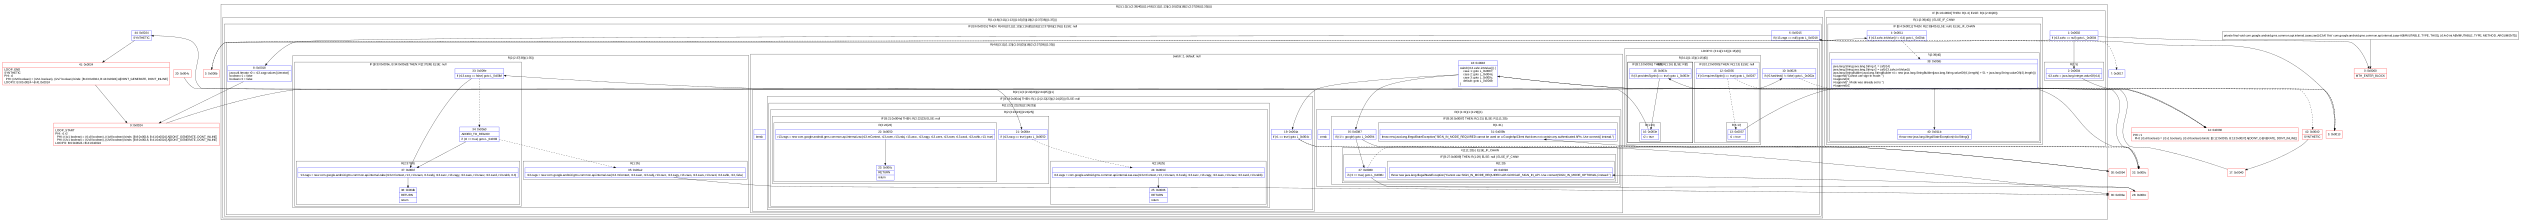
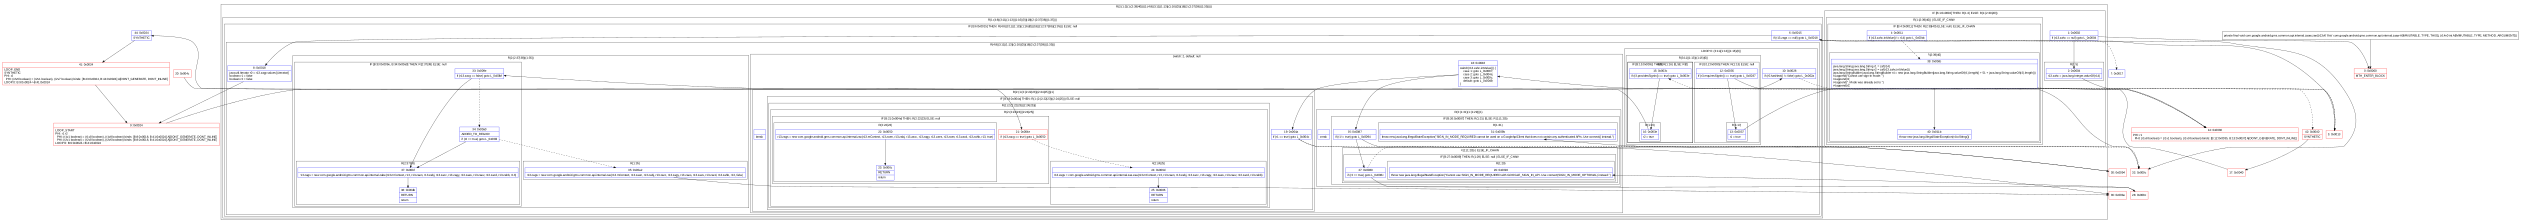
  digraph {
    fontname="Liberation Sans"
    node [color=blue fontname="Liberation Sans" shape=record]
    edge [fontname="Liberation Sans"]
    n1 [label="{2\:\ 0x0004|r13.zahc = java.lang.Integer.valueOf(r14)\l}"]
    n2 [label="{39\:\ 0x00dc|java.lang.String java.lang.String r1 = zaf(r14)\ljava.lang.String java.lang.String r2 = zaf(r13.zahc.intValue())\ljava.lang.StringBuilder java.lang.StringBuilder r4 = new java.lang.StringBuilder(java.lang.String.valueOf(r1).length() + 51 + java.lang.String.valueOf(r2).length())\lr4.append(\"Cannot use sign\-in mode: \")\lr4.append(r1)\lr4.append(\". Mode was already set to \")\lr4.append(r2)\l}"]
    n3 [label="{40\:\ 0x011b|throw new java.lang.IllegalStateException(r4.toString())\l}"]
    n4 [label="{4\:\ 0x0011|if (r13.zahc.intValue() != r14) goto L_0x00dc\l}"]
    n5 [label="{1\:\ 0x0002|if (r13.zahc == null) goto L_0x0004\l}"]
    n6 [label="{13\:\ 0x0037|r1 = true\l}"]
    n7 [label="{12\:\ 0x0035|if (r3.requiresSignIn() == true) goto L_0x0037\l}"]
    n8 [label="{16\:\ 0x003e|r2 = true\l}"]
    n9 [label="{15\:\ 0x003c|if (r3.providesSignIn() == true) goto L_0x003e\l}"]
    n10 [label="{10\:\ 0x0028|if (r0.hasNext() != false) goto L_0x002a\l}"]
    n11 [label="{31\:\ 0x009b|throw new java.lang.IllegalStateException(\"SIGN_IN_MODE_REQUIRED cannot be used on a GoogleApiClient that does not contain any authenticated APIs. Use connect() instead.\")\l}"]
    n12 [label="{29\:\ 0x0093|throw new java.lang.IllegalStateException(\"Cannot use SIGN_IN_MODE_REQUIRED with GOOGLE_SIGN_IN_API. Use connect(SIGN_IN_MODE_OPTIONAL) instead.\")\l}"]
    n13 [label="{27\:\ 0x0089|if (r2 == true) goto L_0x008c\l}"]
-   n14 [label="{26\:\ 0x0087|if (r1 != google) goto L_0x0094\l}"]
+   n14 [label="{26\:\ 0x0087|if (r1 != true) goto L_0x0094\l}"]
    n15 [label="{|break\l}"]
    n16 [label="{22\:\ 0x0050|r13.zags = new com.google.android.gms.common.api.internal.zax(r13.mContext, r13.zaen, r13.zabj, r13.zacc, r13.zagy, r13.zaes, r13.zaev, r13.zacd, r13.zahb, r13, true)\l}"]
    n17 [label="{23\:\ 0x006c|RETURN\l|return\l}"]
-   n18 [label="{21\:\ 0x004e|if (r13.zacg == true) goto L_0x0050\l}"]
+   n18 [color=red label="{21\:\ 0x004e|if (r13.zacg == true) goto L_0x0050\l}"]
    n19 [label="{24\:\ 0x006d|r13.zags = com.google.android.gms.common.api.internal.zas.zaa(r13.mContext, r13, r13.zaen, r13.zabj, r13.zacc, r13.zagy, r13.zaes, r13.zaev, r13.zacd, r13.zahb)\l}"]
    n20 [label="{25\:\ 0x0086|RETURN\l|return\l}"]
    n21 [label="{19\:\ 0x004a|if (r1 == true) goto L_0x004c\l}"]
    n22 [label="{|break\l}"]
    n23 [label="{18\:\ 0x0046|switch(r13.zahc.intValue()) \{\l    case 1: goto L_0x0087;\l    case 2: goto L_0x004a;\l    case 3: goto L_0x009c;\l    default: goto L_0x0049;\l\}\l}"]
    n24 [label="{37\:\ 0x00bf|r13.zags = new com.google.android.gms.common.api.internal.zabe(r13.mContext, r13, r13.zaen, r13.zabj, r13.zacc, r13.zagy, r13.zaes, r13.zaev, r13.zacd, r13.zahb, r13)\l}"]
    n25 [label="{38\:\ 0x00db|RETURN\l|return\l}"]
    n26 [label="{33\:\ 0x009e|if (r13.zacg == false) goto L_0x00bf\l}"]
    n27 [label="{34\:\ 0x00a0|ADDED_TO_REGION\l|if (r2 == true) goto L_0x00bf\l}"]
    n28 [label="{35\:\ 0x00a2|r13.zags = new com.google.android.gms.common.api.internal.zax(r13.mContext, r13.zaen, r13.zabj, r13.zacc, r13.zagy, r13.zaes, r13.zaev, r13.zacd, r13.zahb, r13, false)\l}"]
    n29 [label="{8\:\ 0x0018|java.util.Iterator r0 = r13.zagy.values().iterator()\lboolean r1 = false\lboolean r2 = false\l}"]
    n30 [label="{6\:\ 0x0015|if (r13.zags == null) goto L_0x0018\l}"]
    n31 [color=red label="{5\:\ 0x0013}"]
-   n32 [color=red label="{3\:\ 0x000b}"]
    n33 [color=red label="{0\:\ 0x0000|MTH_ENTER_BLOCK\l}"]
    n34 [color=red label="{14\:\ 0x0038|PHI: r1 \l  PHI: (r1v8 boolean) = (r1v1 boolean), (r1v9 boolean) binds: [B:12:0x0035, B:13:0x0037] A[DONT_GENERATE, DONT_INLINE]\l}"]
    n35 [label="{44\:\ 0x0024|SYNTHETIC\l}"]
    n36 [color=red label="{42\:\ 0x0040|SYNTHETIC\l}"]
    n37 [color=red label="{32\:\ 0x009c}"]
    n38 [color=red label="{28\:\ 0x008c}"]
    n39 [color=red label="{30\:\ 0x0094}"]
    n40 [color=red label="{36\:\ 0x00be}"]
    n41 [color=red label="{9\:\ 0x0024|LOOP_START\lPHI: r1 r2 \l  PHI: (r1v1 boolean) = (r1v0 boolean), (r1v8 boolean) binds: [B:8:0x0018, B:41:0x0024] A[DONT_GENERATE, DONT_INLINE]\l  PHI: (r2v1 boolean) = (r2v0 boolean), (r2v6 boolean) binds: [B:8:0x0018, B:41:0x0024] A[DONT_GENERATE, DONT_INLINE]\lLOOP:0: B:9:0x0024\-\>B:41:0x0024\l}"]
    n42 [label="{7\:\ 0x0017}"]
    n43 [color=red label="{17\:\ 0x0040}"]
    n44 [color=red label="{41\:\ 0x0024|LOOP_END\lSYNTHETIC\lPHI: r2 \l  PHI: (r2v6 boolean) = (r2v1 boolean), (r2v7 boolean) binds: [B:43:0x0024, B:44:0x0024] A[DONT_GENERATE, DONT_INLINE]\lLOOP:0: B:9:0x0024\-\>B:41:0x0024\l}"]
    n45 [color=red label="{20\:\ 0x004c}"]
    n46 [label="{private final void com.google.android.gms.common.api.internal.zaaw.zae((r13v0 'this' com.google.android.gms.common.api.internal.zaaw A[IMMUTABLE_TYPE, THIS]), (r14v0 int A[IMMUTABLE_TYPE, METHOD_ARGUMENT])) }" color=""]
    subgraph cluster_1 {
      label="R(2:(1:2)(1:(2:39|40))|(1:(4:8|(3:11|(1:13)|(1:16)(0))|18|(2:(2:37|38)|(1:35)))))"
      subgraph cluster_2 {
        label="IF [B:1:0x0002] THEN: R(1:2) ELSE: R(1:(2:39|40))"
        n5
        subgraph cluster_3 {
          label="R(1:5)"
          n1
        }
        subgraph cluster_4 {
          label="R(1:(2:39|40)) | ELSE_IF_CHAIN\l"
          subgraph cluster_5 {
            label="IF [B:4:0x0011] THEN: R(2:39|40) ELSE: null | ELSE_IF_CHAIN\l"
            n4
            subgraph cluster_6 {
              label="R(2:39|40)"
              n2
              n3
            }
          }
        }
      }
      subgraph cluster_7 {
        label="R(1:(4:8|(3:11|(1:13)|(1:16)(0))|18|(2:(2:37|38)|(1:35))))"
        subgraph cluster_8 {
          label="IF [B:6:0x0015] THEN: R(4:8|(3:11|(1:13)|(1:16)(0))|18|(2:(2:37|38)|(1:35))) ELSE: null"
          n30
          subgraph cluster_9 {
            label="R(4:8|(3:11|(1:13)|(1:16)(0))|18|(2:(2:37|38)|(1:35)))"
            n29
            subgraph cluster_10 {
              label="LOOP:0: (3:11|(1:13)|(1:16)(0))"
              n10
              subgraph cluster_11 {
                label="R(3:11|(1:13)|(1:16)(0))"
                subgraph cluster_12 {
                  label="IF [B:12:0x0035] THEN: R(1:13) ELSE: null"
                  n7
                  subgraph cluster_13 {
                    label="R(1:13)"
                    n6
                  }
                }
                subgraph cluster_14 {
                  label="IF [B:15:0x003c] THEN: R(1:16) ELSE: R(0)"
                  n9
                  subgraph cluster_15 {
                    label="R(1:16)"
                    n8
                  }
                  subgraph cluster_16 {
                    label="R(0)"
                  }
                }
              }
            }
            subgraph cluster_17 {
              label="Switch: 2, default: null"
              n23
              subgraph cluster_18 {
                label="R(2:(1:31)(1:(1:29))|1)"
                n15
                subgraph cluster_19 {
                  label="IF [B:26:0x0087] THEN: R(1:31) ELSE: R(1:(1:29))"
                  n14
                  subgraph cluster_20 {
                    label="R(1:31)"
                    n11
                  }
                  subgraph cluster_21 {
                    label="R(1:(1:29)) | ELSE_IF_CHAIN\l"
                    subgraph cluster_22 {
                      label="IF [B:27:0x0089] THEN: R(1:29) ELSE: null | ELSE_IF_CHAIN\l"
                      n13
                      subgraph cluster_23 {
                        label="R(1:29)"
                        n12
                      }
                    }
                  }
                }
              }
              subgraph cluster_24 {
                label="R(2:(1:(2:(2:22|23)|(2:24|25)))|1)"
                n22
                subgraph cluster_25 {
                  label="IF [B:19:0x004a] THEN: R(1:(2:(2:22|23)|(2:24|25))) ELSE: null"
                  n21
                  subgraph cluster_26 {
                    label="R(1:(2:(2:22|23)|(2:24|25)))"
                    subgraph cluster_27 {
                      label="R(2:(2:22|23)|(2:24|25))"
                      subgraph cluster_28 {
                        label="IF [B:21:0x004e] THEN: R(2:22|23) ELSE: null"
                        n18
                        subgraph cluster_29 {
                          label="R(2:22|23)"
                          n16
                          n17
                        }
                      }
                      subgraph cluster_30 {
                        label="R(2:24|25)"
                        n19
                        n20
                      }
                    }
                  }
                }
              }
            }
            subgraph cluster_31 {
              label="R(2:(2:37|38)|(1:35))"
              subgraph cluster_32 {
                label="IF [B:33:0x009e, B:34:0x00a0] THEN: R(2:37|38) ELSE: null"
                n26
                n27
                subgraph cluster_33 {
                  label="R(2:37|38)"
                  n24
                  n25
                }
              }
              subgraph cluster_34 {
                label="R(1:35)"
                n28
              }
            }
          }
        }
      }
    }
    n1 -> n31
    n2 -> n3
    n2 -> n31 [style=dashed]
    n4 -> n2 [style=dashed]
    n5 -> n1
-   n5 -> n32 [style=dashed]
    n5 -> n33
    n6 -> n34
-   n7 -> n6 [style=dashed]
-   n7 -> n34 [style=dashed]
+   n7 -> n6
+   n7 -> n34 [style=solid]
    n8 -> n35
    n9 -> n8
    n10 -> n36 [style=dashed]
    n13 -> n37 [style=dashed]
    n13 -> n38
    n14 -> n13 [style=solid]
    n14 -> n39
    n16 -> n17
    n18 -> n19 [style=dashed]
    n19 -> n20
    n21 -> n37 [style=dashed]
    n21 -> n40
    n23 -> n14
    n23 -> n21
-   n23 -> n37
+   n30 -> n37
    n24 -> n25
    n26 -> n24
    n26 -> n27 [style=dashed]
    n27 -> n24
    n27 -> n28 [style=dashed]
    n28 -> n40
    n29 -> n41
    n30 -> n29
    n30 -> n42 [style=dashed]
    n31 -> n30
-   n32 -> n4
-   n34 -> n9
+   n34 -> n9 [style=dashed]
    n35 -> n44
    n36 -> n43
    n37 -> n26
    n38 -> n12
    n39 -> n11
    n41 -> n10
    n43 -> n23
    n44 -> n41
    n45 -> n18
    n46 -> n33
  }
